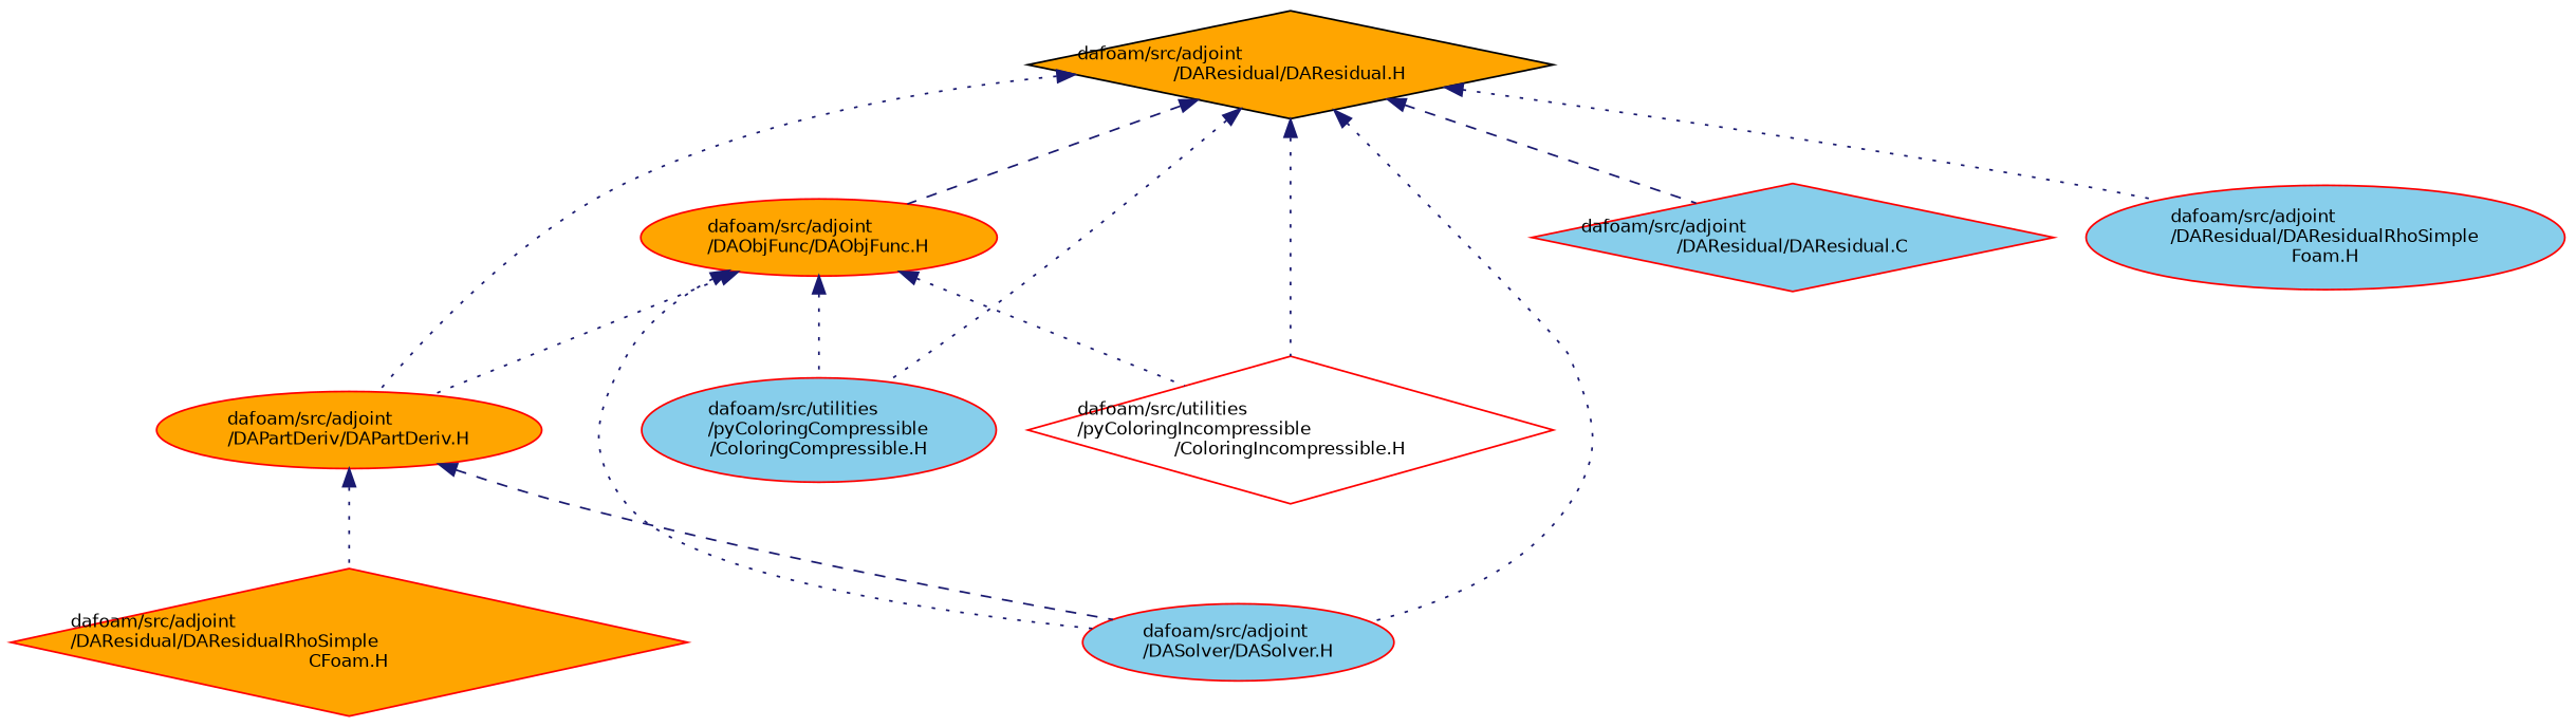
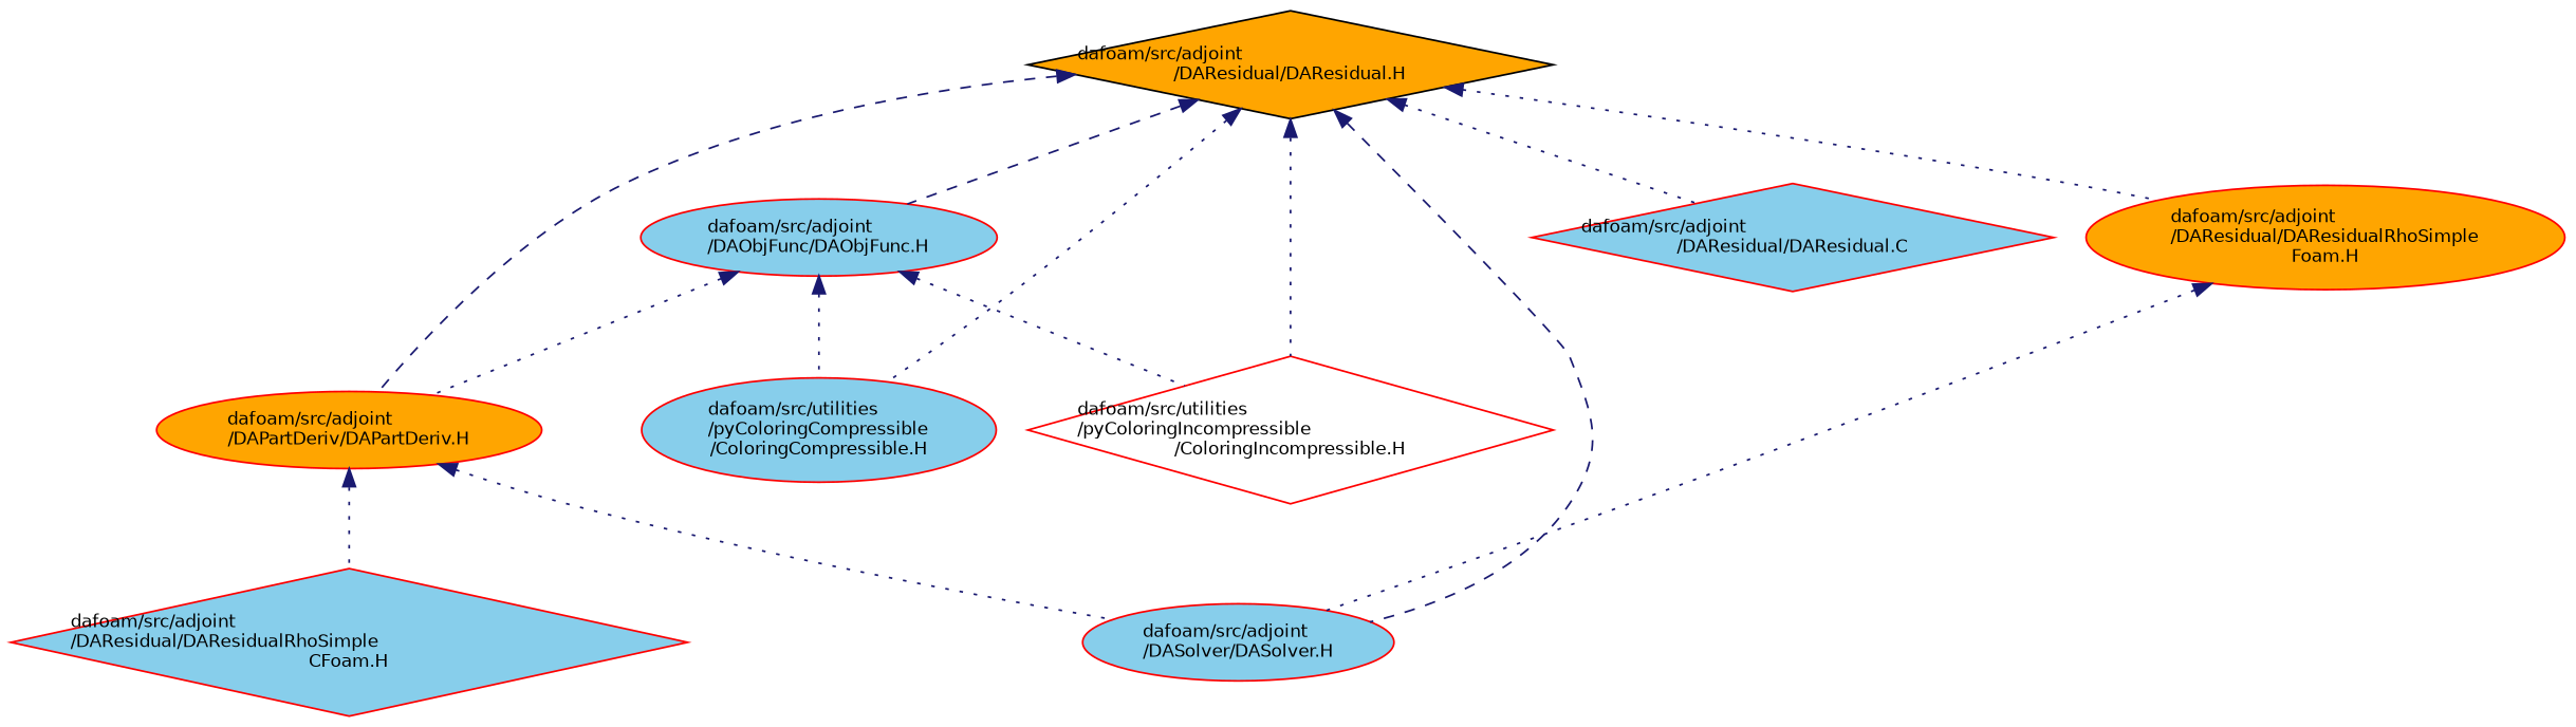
  digraph {
    node [color=red fillcolor=orange fontname=Helvetica fontsize=10 shape=ellipse style=filled]
    edge [color=midnightblue dir=back fontname=Helvetica fontsize=10 labelfontname=Helvetica labelfontsize=10 style=dotted]
    n1 [color=black fontcolor=black height=0.2 label="dafoam/src/adjoint\l/DAResidual/DAResidual.H" shape=diamond width=0.4]
-   n2 [height=0.2 label="dafoam/src/adjoint\l/DAObjFunc/DAObjFunc.H" width=0.4]
+   n2 [fillcolor=skyblue height=0.2 label="dafoam/src/adjoint\l/DAObjFunc/DAObjFunc.H" width=0.4]
    n3 [height=0.2 label="dafoam/src/adjoint\l/DAPartDeriv/DAPartDeriv.H" width=0.4]
    n4 [fillcolor=skyblue height=0.2 label="dafoam/src/adjoint\l/DASolver/DASolver.H" width=0.4]
    n5 [fillcolor=skyblue height=0.2 label="dafoam/src/utilities\l/pyColoringCompressible\l/ColoringCompressible.H" width=0.4]
    n6 [fillcolor=white height=0.2 label="dafoam/src/utilities\l/pyColoringIncompressible\l/ColoringIncompressible.H" shape=diamond width=0.4]
    n7 [fillcolor=skyblue height=0.2 label="dafoam/src/adjoint\l/DAResidual/DAResidual.C" shape=diamond width=0.4]
-   n8 [fillcolor=skyblue height=0.2 label="dafoam/src/adjoint\l/DAResidual/DAResidualRhoSimple\lFoam.H" width=0.4]
-   n9 [height=0.2 label="dafoam/src/adjoint\l/DAResidual/DAResidualRhoSimple\lCFoam.H" shape=diamond width=0.4]
+   n8 [height=0.2 label="dafoam/src/adjoint\l/DAResidual/DAResidualRhoSimple\lFoam.H" width=0.4]
+   n9 [fillcolor=skyblue height=0.2 label="dafoam/src/adjoint\l/DAResidual/DAResidualRhoSimple\lCFoam.H" shape=diamond width=0.4]
    n1 -> n2 [style=dashed]
-   n1 -> n3
-   n1 -> n4
+   n1 -> n3 [style=dashed]
+   n1 -> n4 [style=dashed]
    n1 -> n5
    n1 -> n6
-   n1 -> n7 [style=dashed]
+   n1 -> n7
    n1 -> n8
    n2 -> n3
-   n2 -> n4
+   n8 -> n4
    n2 -> n5
    n2 -> n6
-   n3 -> n4 [style=dashed]
+   n3 -> n4
    n3 -> n9
  }
